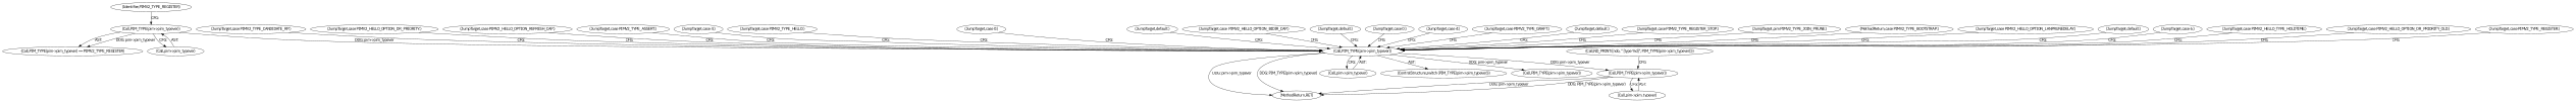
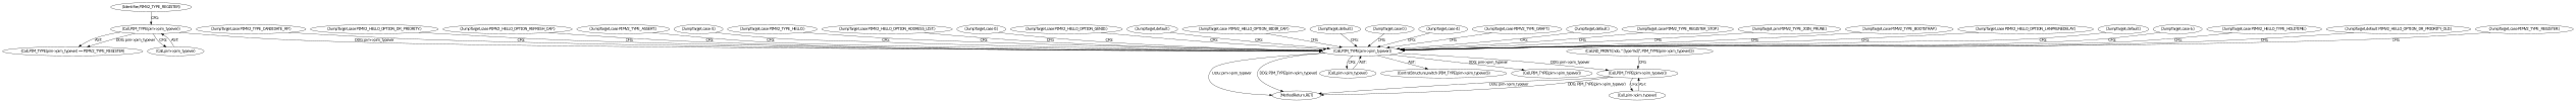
  digraph {
    fontname="IBM Plex Sans"
    node [fontname="IBM Plex Sans"]
    edge [fontname="IBM Plex Sans"]
    n1 [label="(Call,PIM_TYPE(pim->pim_typever))"]
    n2 [label="(MethodReturn,RET)"]
    n3 [label="(Call,pim->pim_typever)"]
    n4 [label="(Call,PIM_TYPE(pim->pim_typever))"]
    n5 [label="(Call,pim->pim_typever)"]
    n6 [label="(ControlStructure,switch (PIM_TYPE(pim->pim_typever)))"]
    n7 [label="(Call,PIM_TYPE(pim->pim_typever))"]
    n8 [label="(Call,PIM_TYPE(pim->pim_typever))"]
    n9 [label="(Call,PIM_TYPE(pim->pim_typever) == PIMV2_TYPE_REGISTER)"]
    n10 [label="(Call,pim->pim_typever)"]
    n11 [label="(JumpTarget,case PIMV2_TYPE_CANDIDATE_RP:)"]
    n12 [label="(JumpTarget,case PIMV2_HELLO_OPTION_DR_PRIORITY:)"]
    n13 [label="(JumpTarget,case PIMV2_HELLO_OPTION_REFRESH_CAP:)"]
    n14 [label="(JumpTarget,case PIMV2_TYPE_ASSERT:)"]
    n15 [label="(JumpTarget,case 4:)"]
    n16 [label="(JumpTarget,case PIMV2_TYPE_HELLO:)"]
+   n17 [label="(JumpTarget,case PIMV2_HELLO_OPTION_ADDRESS_LIST:)"]
    n18 [label="(Identifier,PIMV2_TYPE_REGISTER)"]
    n19 [label="(JumpTarget,case 0:)"]
+   n20 [label="(JumpTarget,case PIMV2_HELLO_OPTION_GENID:)"]
    n21 [label="(JumpTarget,default:)"]
    n22 [label="(JumpTarget,case  PIMV2_HELLO_OPTION_BIDIR_CAP:)"]
    n23 [label="(JumpTarget,default:)"]
    n24 [label="(JumpTarget,case 0:)"]
    n25 [label="(JumpTarget,case 4:)"]
    n26 [label="(JumpTarget,case PIMV2_TYPE_GRAFT:)"]
    n27 [label="(JumpTarget,default:)"]
    n28 [label="(JumpTarget,case PIMV2_TYPE_REGISTER_STOP:)"]
    n29 [label="(Call,ND_PRINT((ndo, \" [type %d]\", PIM_TYPE(pim->pim_typever))))"]
    n30 [label="(JumpTarget,pim PIMV2_TYPE_JOIN_PRUNE:)"]
-   n31 [label="(MethodReturn,case PIMV2_TYPE_BOOTSTRAP:)"]
+   n31 [label="(JumpTarget,case PIMV2_TYPE_BOOTSTRAP:)"]
    n32 [label="(JumpTarget,case PIMV2_HELLO_OPTION_LANPRUNEDELAY:)"]
    n33 [label="(JumpTarget,default:)"]
    n34 [label="(JumpTarget,case 6:)"]
    n35 [label="(JumpTarget,case PIMV2_HELLO_TYPE_HOLDTIME:)"]
-   n36 [label="(JumpTarget,case PIMV2_HELLO_OPTION_DR_PRIORITY_OLD:)"]
+   n36 [label="(JumpTarget,default PIMV2_HELLO_OPTION_DR_PRIORITY_OLD:)"]
    n37 [label="(JumpTarget,case PIMV2_TYPE_REGISTER:)"]
    n1 -> n2 [label="DDG: pim->pim_typever"]
    n1 -> n2 [label="DDG: PIM_TYPE(pim->pim_typever)"]
    n1 -> n3 [label="CFG: "]
    n3 -> n1 [label="AST: "]
    n4 -> n1 [label="DDG: pim->pim_typever"]
    n4 -> n2 [label="DDG: pim->pim_typever"]
    n4 -> n2 [label="DDG: PIM_TYPE(pim->pim_typever)"]
    n4 -> n5 [label="CFG: "]
    n4 -> n6 [label="AST: "]
    n4 -> n7 [label="DDG: pim->pim_typever"]
    n5 -> n4 [label="AST: "]
    n8 -> n4 [label="DDG: pim->pim_typever"]
    n8 -> n9 [label="AST: "]
    n8 -> n9 [label="DDG: pim->pim_typever"]
    n8 -> n10 [label="CFG: "]
    n10 -> n8 [label="AST: "]
    n11 -> n4 [label="CFG: "]
    n12 -> n4 [label="CFG: "]
    n13 -> n4 [label="CFG: "]
    n14 -> n4 [label="CFG: "]
    n15 -> n4 [label="CFG: "]
    n16 -> n4 [label="CFG: "]
+   n17 -> n4 [label="CFG: "]
    n18 -> n8 [label="CFG: "]
    n19 -> n4 [label="CFG: "]
+   n20 -> n4 [label="CFG: "]
    n21 -> n4 [label="CFG: "]
    n22 -> n4 [label="CFG: "]
    n23 -> n4 [label="CFG: "]
    n24 -> n4 [label="CFG: "]
    n25 -> n4 [label="CFG: "]
    n26 -> n4 [label="CFG: "]
    n27 -> n4 [label="CFG: "]
    n28 -> n4 [label="CFG: "]
    n29 -> n1 [label="CFG: "]
    n30 -> n4 [label="CFG: "]
    n31 -> n4 [label="CFG: "]
    n32 -> n4 [label="CFG: "]
    n33 -> n4 [label="CFG: "]
    n34 -> n4 [label="CFG: "]
    n35 -> n4 [label="CFG: "]
    n36 -> n4 [label="CFG: "]
    n37 -> n4 [label="CFG: "]
  }
